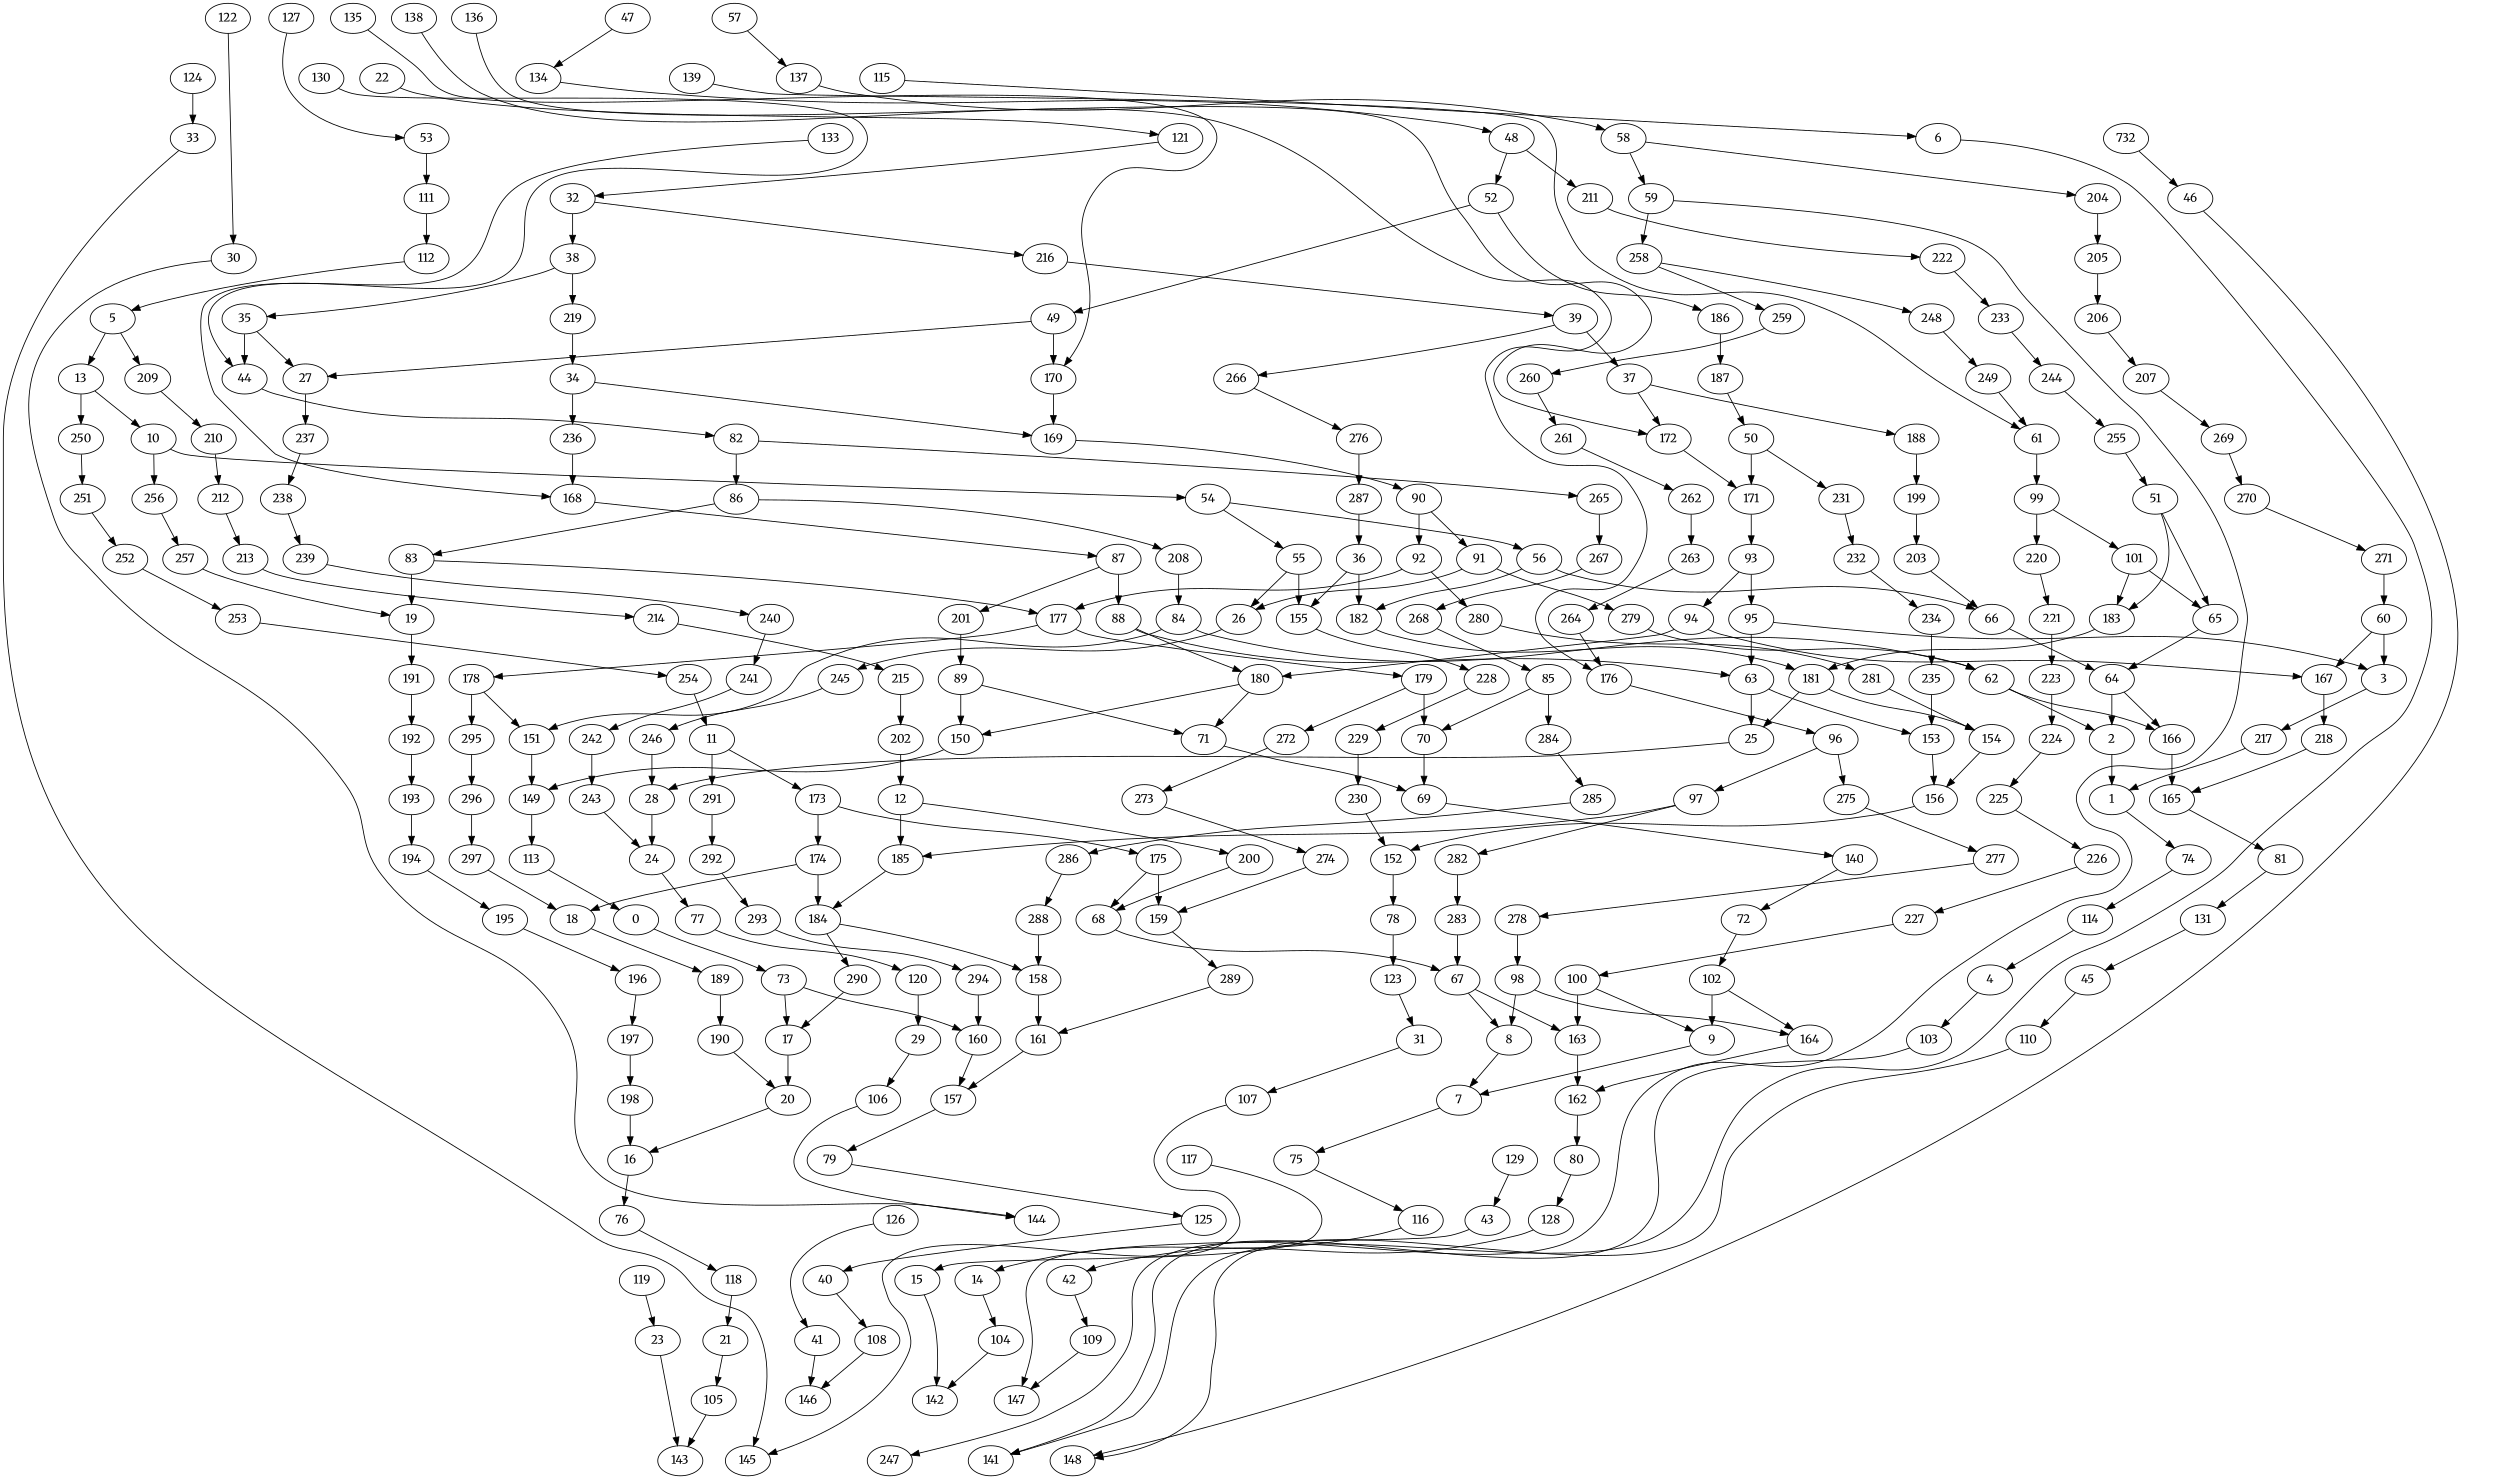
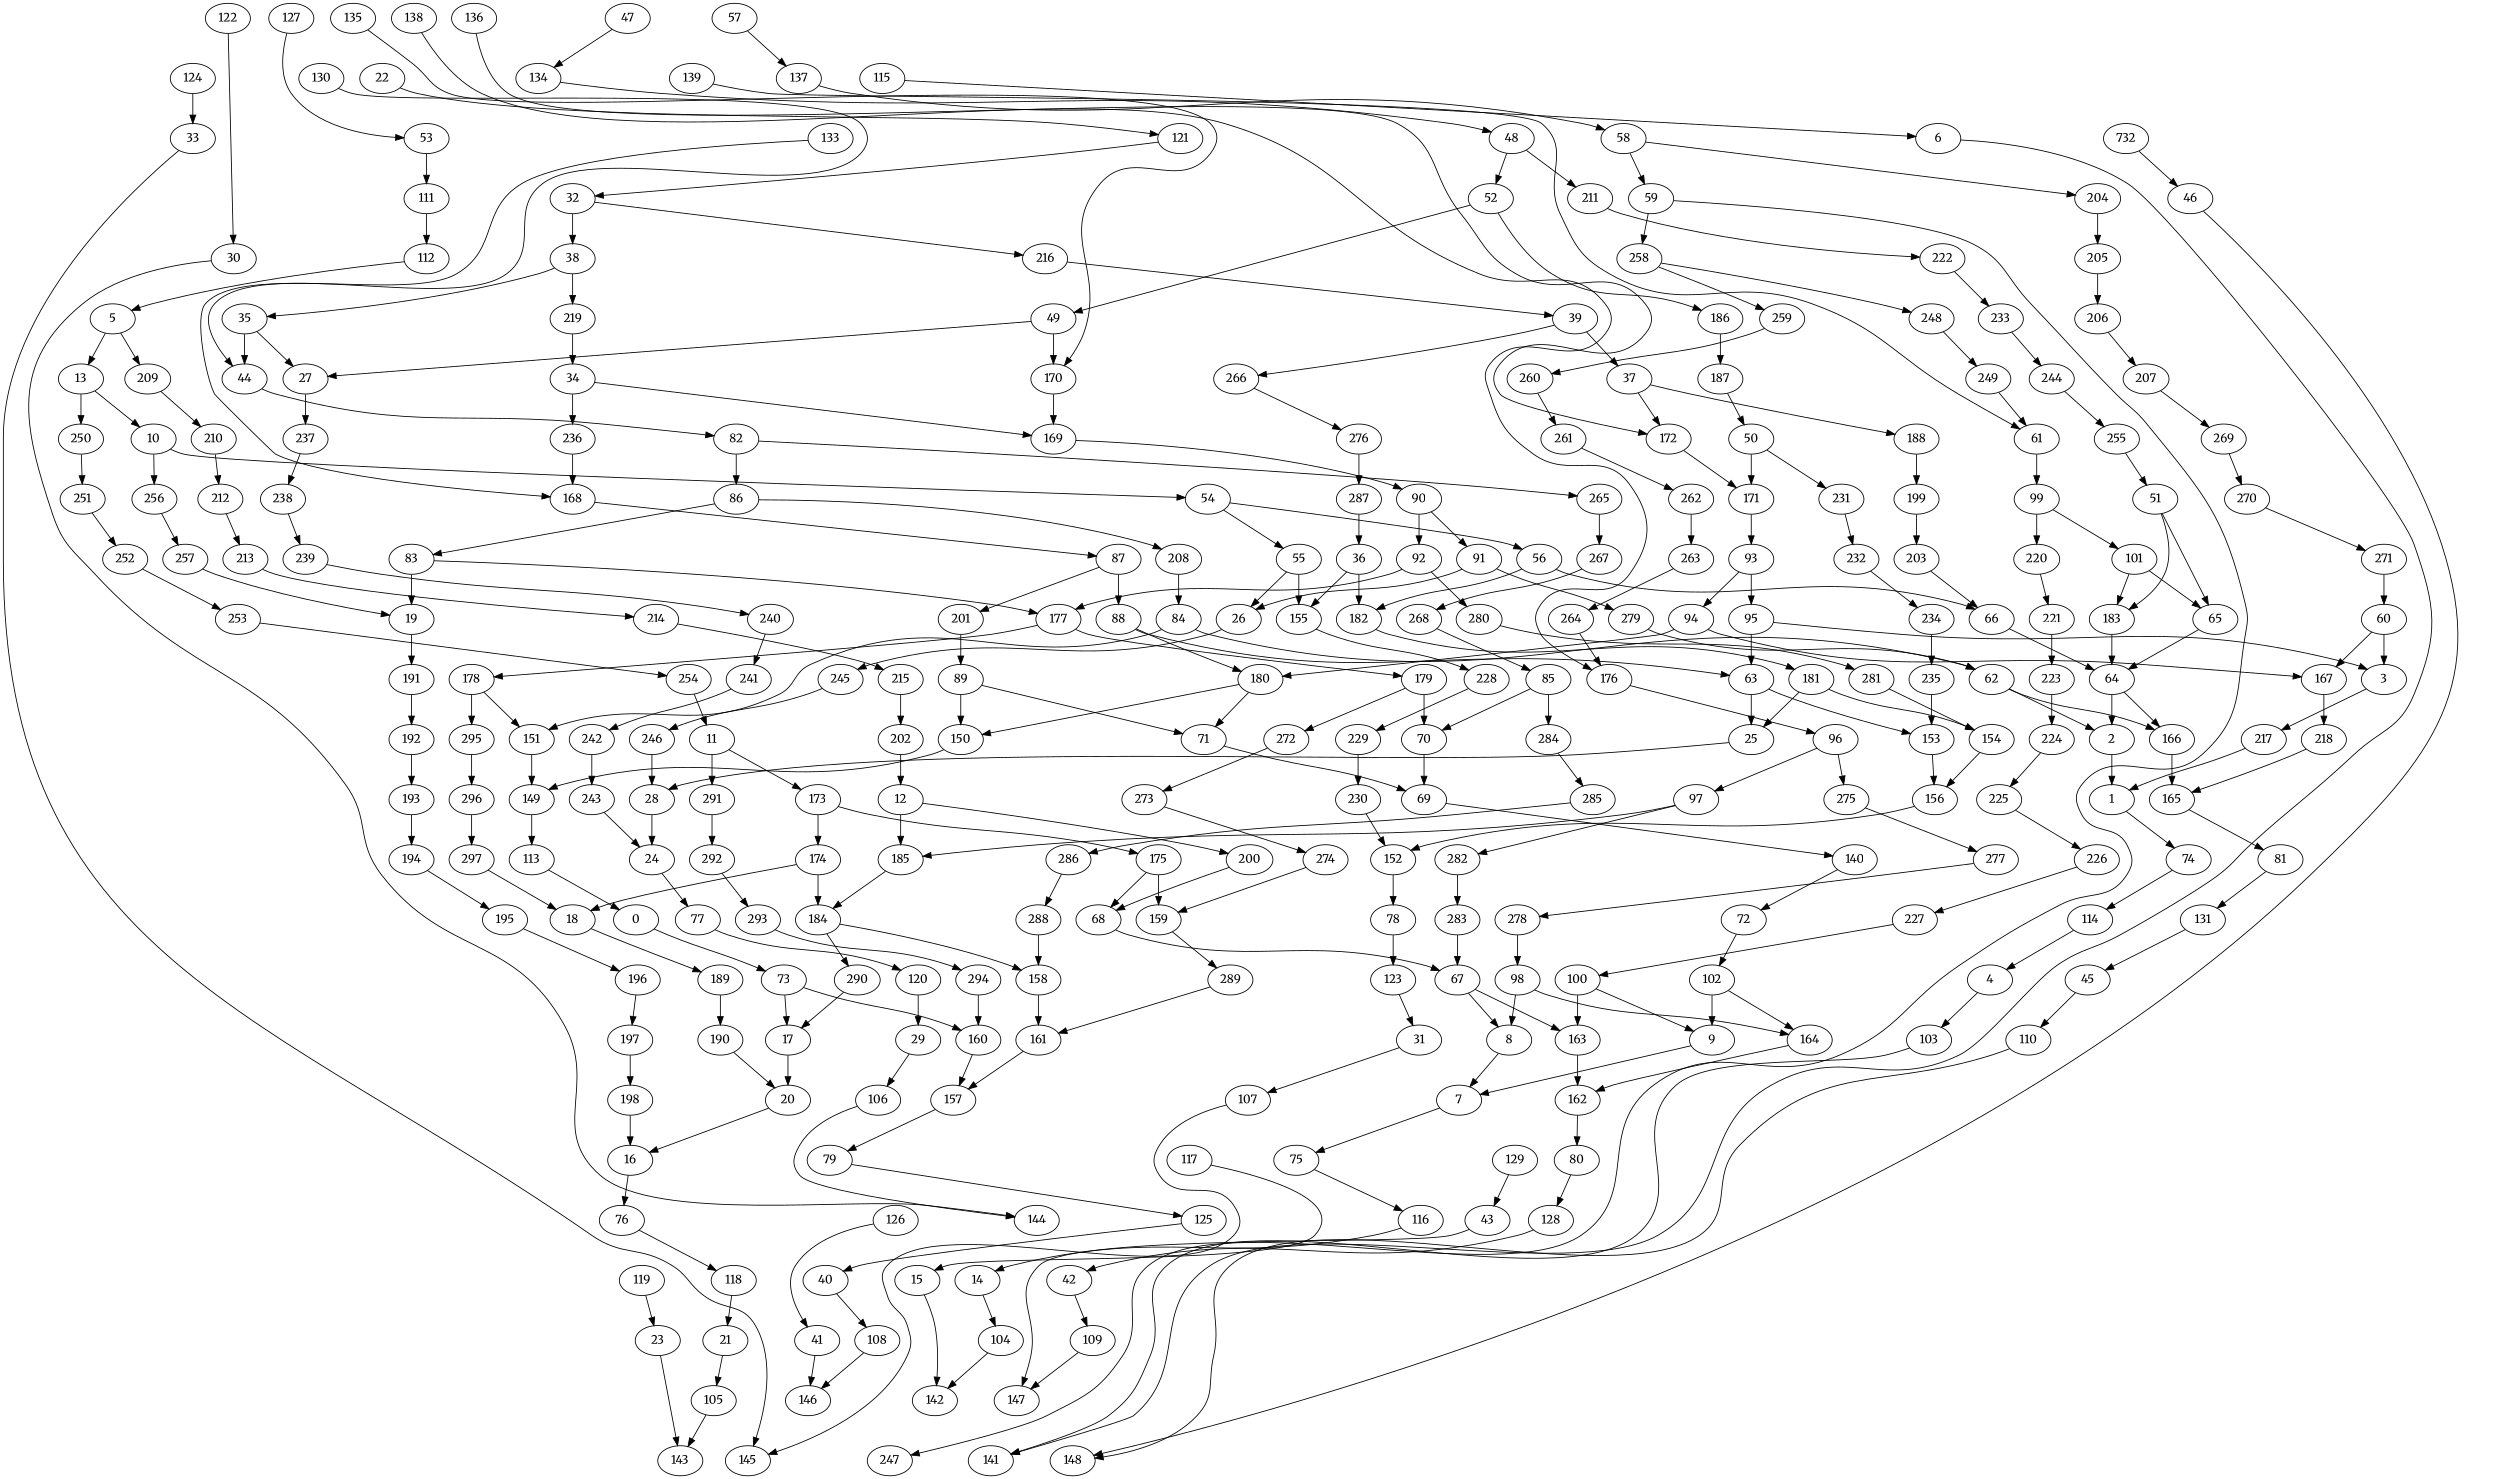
  digraph {
    fontname=Merriweather
    node [fontname=Merriweather]
    edge [fontname=Merriweather weight=0]
    0
    73
    17
    160
    1
    74
    114
    2
    3
    217
    4
    103
    141
    5
    13
    209
    10
    250
    210
    6
    7
    75
    116
    8
    9
    54
    256
    55
    56
    257
    11
    173
    291
    174
    175
    292
    12
    185
    200
    184
    68
    251
    14
    104
    142
    15
    16
    76
    118
    20
    18
    189
    190
    19
    191
    192
    21
    105
    143
    22
    121
    32
    23
    24
    77
    120
    25
    28
    26
    245
    246
    27
    237
    238
    29
    106
    144
    30
    31
    107
    145
    38
    216
    35
    219
    39
    33
    34
    169
    236
    90
    168
    44
    82
    36
    155
    182
    228
    181
    37
    172
    188
    171
    199
    266
    276
    40
    108
    146
    41
    42
    109
    147
    43
    86
    265
    45
    110
    148
    46
    47
    134
    48
    52
    211
    49
    186
    222
    170
    50
    231
    93
    232
    51
    65
    183
    64
    187
    53
    111
    112
    66
    57
    137
    58
    59
    204
    247
    258
    205
    248
    259
    60
    167
    218
    61
    99
    101
    220
    62
    166
    165
    63
    153
    156
    67
    163
    162
    69
    140
    72
    70
    71
    102
    164
    157
    78
    123
    79
    125
    80
    128
    81
    131
    83
    208
    267
    177
    178
    179
    84
    151
    149
    85
    284
    285
    87
    88
    201
    180
    89
    150
    91
    92
    279
    280
    281
    94
    95
    96
    97
    275
    282
    277
    283
    98
    221
    100
    113
    115
    117
    119
    122
    124
    126
    127
    129
    130
    n229 [label=732]
    133
    135
    136
    138
    176
    139
    152
    154
    229
    158
    161
    159
    289
    290
    295
    272
    296
    273
    203
    193
    194
    195
    196
    197
    198
    202
    206
    207
    269
    270
    212
    213
    233
    214
    215
    223
    224
    244
    225
    226
    227
    230
    234
    235
    255
    239
    240
    241
    242
    243
    249
    252
    253
    254
    260
    261
    262
    263
    264
    268
    287
    271
    274
    278
    286
    288
    293
    294
    297
    0 -> 73
    73 -> 17
    73 -> 160
    17 -> 20 [weight=1]
    160 -> 157
    1 -> 74
    74 -> 114
    114 -> 4
    2 -> 1 [weight=4]
    3 -> 217
    217 -> 1
    4 -> 103
    103 -> 141
    5 -> 13
    5 -> 209
    13 -> 10
    13 -> 250
    209 -> 210
    10 -> 54
    10 -> 256
    250 -> 251
    210 -> 212
    6 -> 141
    7 -> 75
    75 -> 116
    116 -> 14
    8 -> 7
    9 -> 7
    54 -> 55
    54 -> 56
    256 -> 257
    55 -> 26
    55 -> 155 [weight=3]
    56 -> 182
    56 -> 66
    257 -> 19
    11 -> 173
    11 -> 291
    173 -> 174 [weight=1]
    173 -> 175
    291 -> 292 [weight=1]
    174 -> 184 [weight=1]
    174 -> 18
    175 -> 68
    175 -> 159 [weight=2]
    292 -> 293
    12 -> 185 [weight=3]
    12 -> 200
    185 -> 184
    200 -> 68
    184 -> 158
    184 -> 290
    68 -> 67
    251 -> 252
    14 -> 104
    104 -> 142
    15 -> 142
    16 -> 76
    76 -> 118
    118 -> 21
    20 -> 16
    18 -> 189
    189 -> 190 [weight=1]
    190 -> 20
    19 -> 191
    191 -> 192
    192 -> 193
    21 -> 105
    105 -> 143
    22 -> 121
    121 -> 32
    32 -> 38 [weight=1]
    32 -> 216
    23 -> 143
    24 -> 77
    77 -> 120
    120 -> 29
    25 -> 28
    28 -> 24 [weight=3]
    26 -> 245
    245 -> 246
    246 -> 28 [weight=1]
    27 -> 237 [weight=1]
    237 -> 238
    238 -> 239
    29 -> 106
    106 -> 144
    30 -> 144
    31 -> 107
    107 -> 145
    38 -> 35
    38 -> 219 [weight=1]
    216 -> 39
    35 -> 27
    35 -> 44 [weight=1]
    219 -> 34 [weight=2]
    39 -> 37
    39 -> 266
    33 -> 145
    34 -> 169
    34 -> 236 [weight=2]
    169 -> 90
    236 -> 168 [weight=1]
    90 -> 91
    90 -> 92 [weight=1]
    168 -> 87
    44 -> 82
    82 -> 86 [weight=1]
    82 -> 265
    36 -> 155
    36 -> 182 [weight=1]
    155 -> 228
    182 -> 181
    228 -> 229
    181 -> 25
    181 -> 154
    37 -> 172
    37 -> 188
    172 -> 171
    188 -> 199 [weight=4]
    171 -> 93
    199 -> 203 [weight=1]
    266 -> 276
    276 -> 287 [weight=1]
    40 -> 108
    108 -> 146
    41 -> 146
    42 -> 109
    109 -> 147
    43 -> 147
    86 -> 83
    86 -> 208
    265 -> 267
    45 -> 110
    110 -> 148
    46 -> 148
    47 -> 134
    134 -> 48
    48 -> 52
    48 -> 211
    52 -> 49
    52 -> 186
    211 -> 222
    49 -> 27
    49 -> 170 [weight=1]
    186 -> 187 [weight=2]
    222 -> 233
    170 -> 169 [weight=2]
    50 -> 171 [weight=1]
    50 -> 231
    231 -> 232
    93 -> 94
    93 -> 95
    232 -> 234
    51 -> 65
    51 -> 183
    65 -> 64
-   183 -> 181 [weight=2]
+   183 -> 64 [weight=2]
    64 -> 2
    64 -> 166
    187 -> 50
    53 -> 111 [weight=1]
    111 -> 112 [weight=2]
    112 -> 5
    66 -> 64
    57 -> 137
    137 -> 58
    58 -> 59
    58 -> 204
    59 -> 247
    59 -> 258
    204 -> 205 [weight=1]
    258 -> 248
    258 -> 259
    205 -> 206 [weight=1]
    248 -> 249
    259 -> 260
    60 -> 3 [weight=1]
    60 -> 167
    167 -> 218 [weight=3]
    218 -> 165
    61 -> 99 [weight=1]
    99 -> 101
    99 -> 220 [weight=1]
    101 -> 65
    101 -> 183
    220 -> 221
    62 -> 2
    62 -> 166 [weight=1]
    166 -> 165 [weight=2]
    165 -> 81
    63 -> 25 [weight=2]
    63 -> 153
    153 -> 156 [weight=1]
    156 -> 152
    67 -> 8
    67 -> 163
    163 -> 162 [weight=1]
    162 -> 80
    69 -> 140
    140 -> 72
    72 -> 102
    70 -> 69 [weight=3]
    71 -> 69
    102 -> 9 [weight=1]
    102 -> 164
    164 -> 162
    157 -> 79
    78 -> 123 [weight=1]
    123 -> 31
    79 -> 125
    125 -> 40
    80 -> 128
    128 -> 42
    81 -> 131
    131 -> 45
    83 -> 19 [weight=1]
    83 -> 177
    208 -> 84 [weight=1]
    267 -> 268
    177 -> 178
    177 -> 179
    178 -> 151
    178 -> 295
    179 -> 70 [weight=2]
    179 -> 272
    84 -> 62
    84 -> 151
    151 -> 149 [weight=1]
    149 -> 113 [weight=1]
    85 -> 70
    85 -> 284 [weight=2]
    284 -> 285
    285 -> 286
    87 -> 88
    87 -> 201
    88 -> 63
    88 -> 180 [weight=1]
    201 -> 89 [weight=1]
    180 -> 71
    180 -> 150
    89 -> 71
    89 -> 150
    150 -> 149 [weight=1]
    91 -> 26
    91 -> 279
    92 -> 177 [weight=1]
    92 -> 280
    279 -> 62
    280 -> 281
    281 -> 154
    94 -> 167
    94 -> 180 [weight=1]
    95 -> 3
    95 -> 63 [weight=2]
    96 -> 97
    96 -> 275
    97 -> 185
    97 -> 282
    275 -> 277
    282 -> 283 [weight=1]
    277 -> 278
    283 -> 67 [weight=1]
    98 -> 8
    98 -> 164
    221 -> 223 [weight=1]
    100 -> 9
    100 -> 163 [weight=1]
    113 -> 0
    115 -> 6
    117 -> 15
    119 -> 23
    122 -> 30
    124 -> 33
    126 -> 41
    127 -> 53
    129 -> 43
    130 -> 44
    n229 -> 46
    133 -> 168
    135 -> 170
    136 -> 172
    138 -> 176
    176 -> 96
    139 -> 61
    152 -> 78 [weight=2]
    154 -> 156 [weight=1]
    229 -> 230
    158 -> 161
    161 -> 157
    159 -> 289
    289 -> 161
    290 -> 17
    295 -> 296 [weight=1]
    272 -> 273
    296 -> 297
    273 -> 274
    203 -> 66
    193 -> 194
    194 -> 195
    195 -> 196
    196 -> 197
    197 -> 198 [weight=1]
    198 -> 16 [weight=4]
    202 -> 12 [weight=1]
    206 -> 207
    207 -> 269
    269 -> 270
    270 -> 271
    212 -> 213
    213 -> 214
    233 -> 244
    214 -> 215
    215 -> 202 [weight=1]
    223 -> 224 [weight=3]
    224 -> 225
    244 -> 255
    225 -> 226
    226 -> 227
    227 -> 100
    230 -> 152
    234 -> 235
    235 -> 153 [weight=1]
    255 -> 51
    239 -> 240
    240 -> 241
    241 -> 242
    242 -> 243
    243 -> 24
    249 -> 61
    252 -> 253
    253 -> 254
    254 -> 11 [weight=1]
    260 -> 261
    261 -> 262
    262 -> 263
    263 -> 264
    264 -> 176
    268 -> 85
    287 -> 36 [weight=1]
    271 -> 60 [weight=1]
    274 -> 159
    278 -> 98 [weight=4]
    286 -> 288
    288 -> 158 [weight=1]
    293 -> 294
    294 -> 160
    297 -> 18
  }
